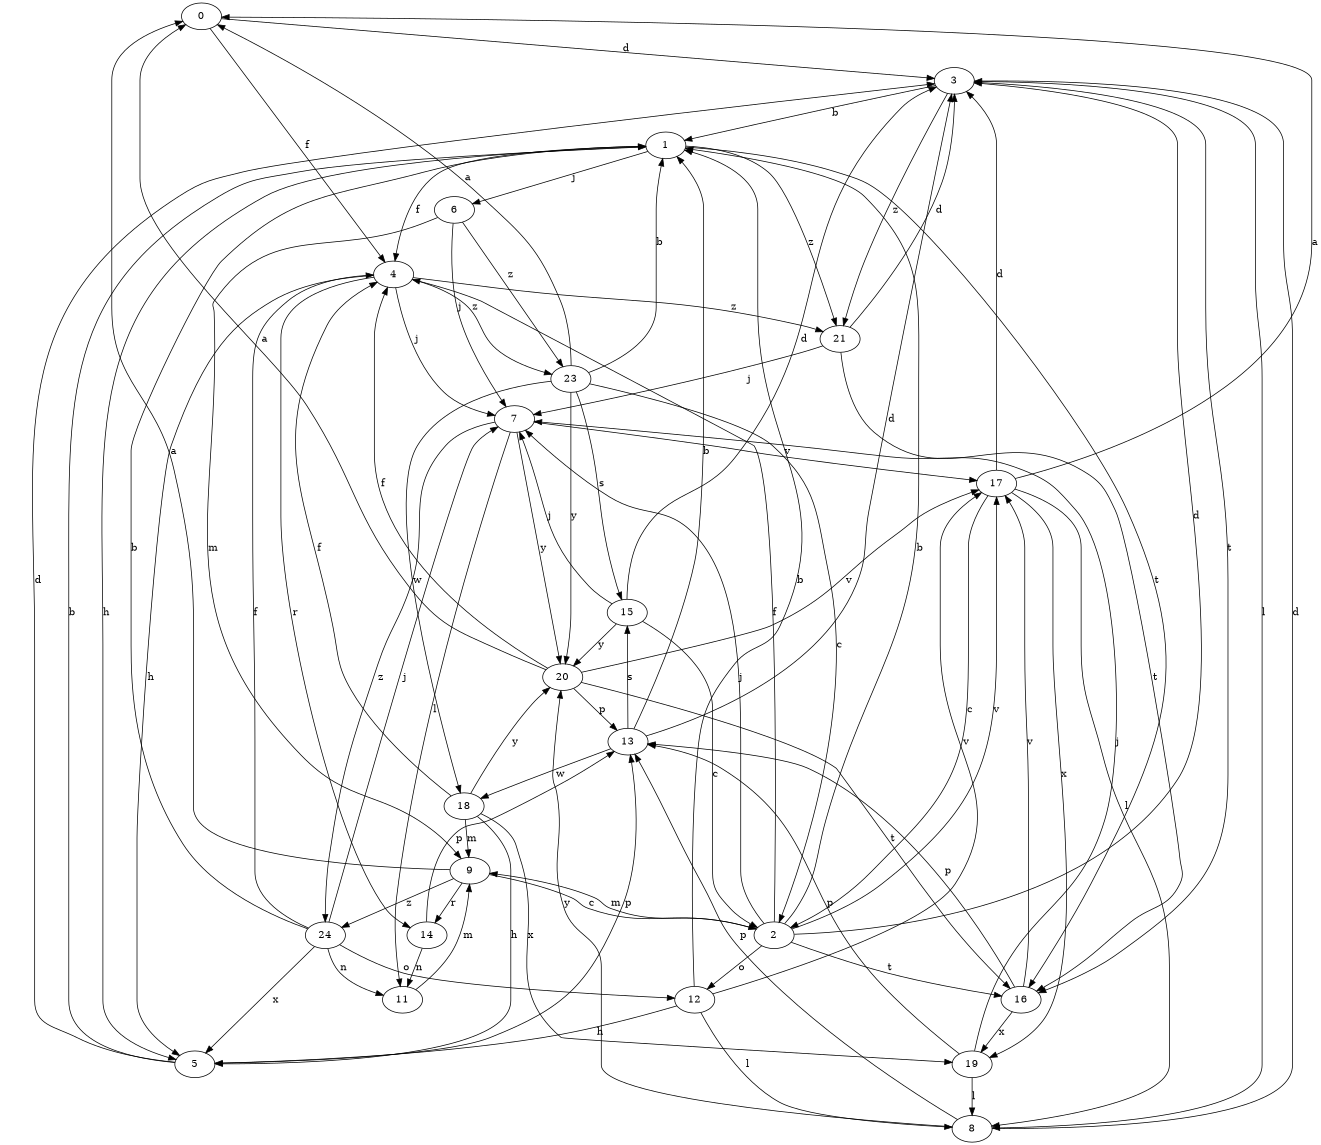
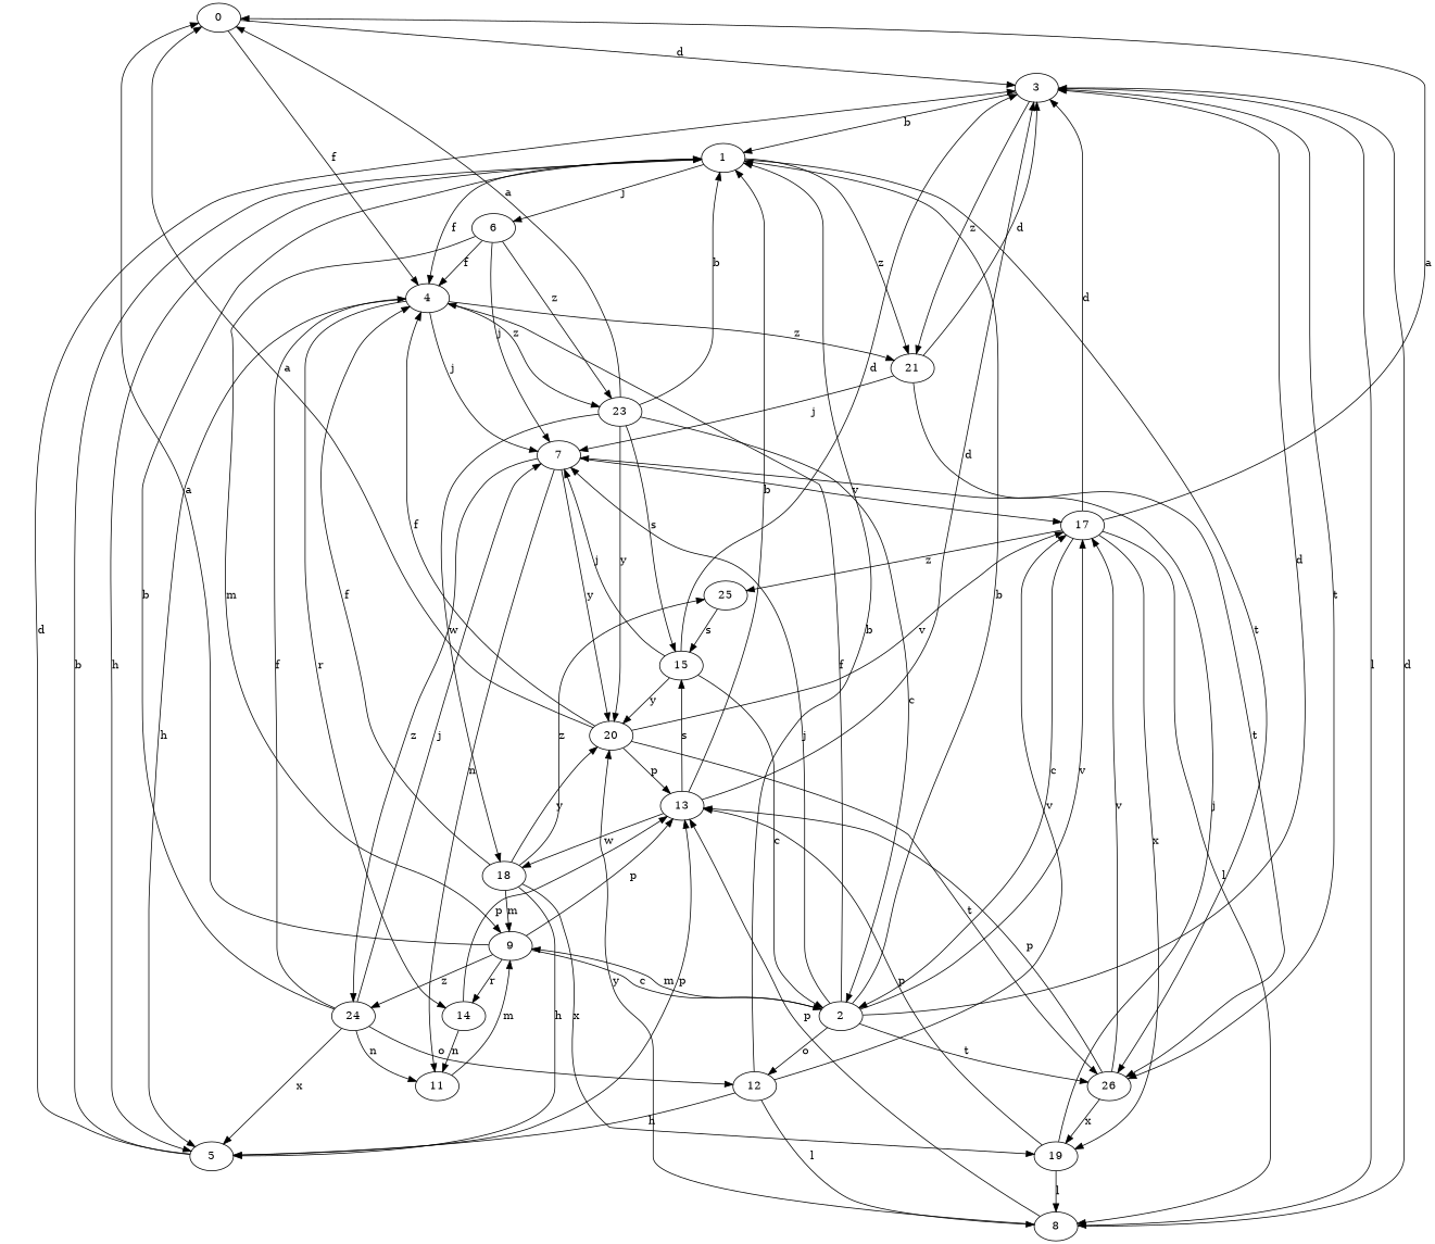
  strict digraph {
    0
    3
    4
    1
-   16
+   16 [label=26]
    21
    8
    5
    7
    14
    23
    6
    13
    9
    17
    19
    2
    12
    11
    20
    24
+   25
    15
    18
    0 -> 3 [label=d]
    0 -> 4 [label=f]
    3 -> 1 [label=b]
    3 -> 16 [label=t]
    3 -> 21 [label=z]
    3 -> 8 [label=l]
    4 -> 21 [label=z]
    4 -> 5 [label=h]
    4 -> 7 [label=j]
    4 -> 14 [label=r]
    4 -> 23 [label=z]
    1 -> 4 [label=f]
    1 -> 16 [label=t]
    1 -> 21 [label=z]
    1 -> 5 [label=h]
    1 -> 6 [label=j]
    16 -> 13 [label=p]
    16 -> 17 [label=v]
    16 -> 19 [label=x]
    21 -> 3 [label=d]
    21 -> 16 [label=t]
    21 -> 7 [label=j]
    8 -> 3 [label=d]
    8 -> 13 [label=p]
    8 -> 20 [label=y]
    5 -> 3 [label=d]
    5 -> 1 [label=b]
    5 -> 13 [label=p]
    7 -> 17 [label=v]
-   7 -> 11 [label=l]
+   7 -> 11 [label=n]
    7 -> 20 [label=y]
    7 -> 24 [label=z]
    14 -> 13 [label=p]
    14 -> 11 [label=n]
    23 -> 0 [label=a]
    23 -> 1 [label=b]
    23 -> 2 [label=c]
    23 -> 20 [label=y]
    23 -> 15 [label=s]
    23 -> 18 [label=w]
+   6 -> 4 [label=f]
    6 -> 7 [label=j]
    6 -> 23 [label=z]
    6 -> 9 [label=m]
    13 -> 3 [label=d]
    13 -> 1 [label=b]
    13 -> 15 [label=s]
    13 -> 18 [label=w]
    9 -> 0 [label=a]
    9 -> 14 [label=r]
+   9 -> 13 [label=p]
    9 -> 2 [label=c]
    9 -> 24 [label=z]
    17 -> 0 [label=a]
    17 -> 3 [label=d]
    17 -> 8 [label=l]
    17 -> 19 [label=x]
    17 -> 2 [label=c]
+   17 -> 25 [label=z]
    19 -> 8 [label=l]
    19 -> 7 [label=j]
    19 -> 13 [label=p]
    2 -> 3 [label=d]
    2 -> 4 [label=f]
    2 -> 1 [label=b]
    2 -> 16 [label=t]
    2 -> 7 [label=j]
    2 -> 9 [label=m]
    2 -> 17 [label=v]
    2 -> 12 [label=o]
    12 -> 1 [label=b]
    12 -> 8 [label=l]
    12 -> 5 [label=h]
    12 -> 17 [label=v]
    11 -> 9 [label=m]
    20 -> 0 [label=a]
    20 -> 4 [label=f]
    20 -> 16 [label=t]
    20 -> 13 [label=p]
    20 -> 17 [label=v]
    24 -> 4 [label=f]
    24 -> 1 [label=b]
    24 -> 5 [label=x]
    24 -> 7 [label=j]
    24 -> 12 [label=o]
    24 -> 11 [label=n]
+   25 -> 15 [label=s]
    15 -> 3 [label=d]
    15 -> 7 [label=j]
    15 -> 2 [label=c]
    15 -> 20 [label=y]
    18 -> 4 [label=f]
    18 -> 5 [label=h]
    18 -> 9 [label=m]
    18 -> 19 [label=x]
    18 -> 20 [label=y]
+   18 -> 25 [label=z]
  }
